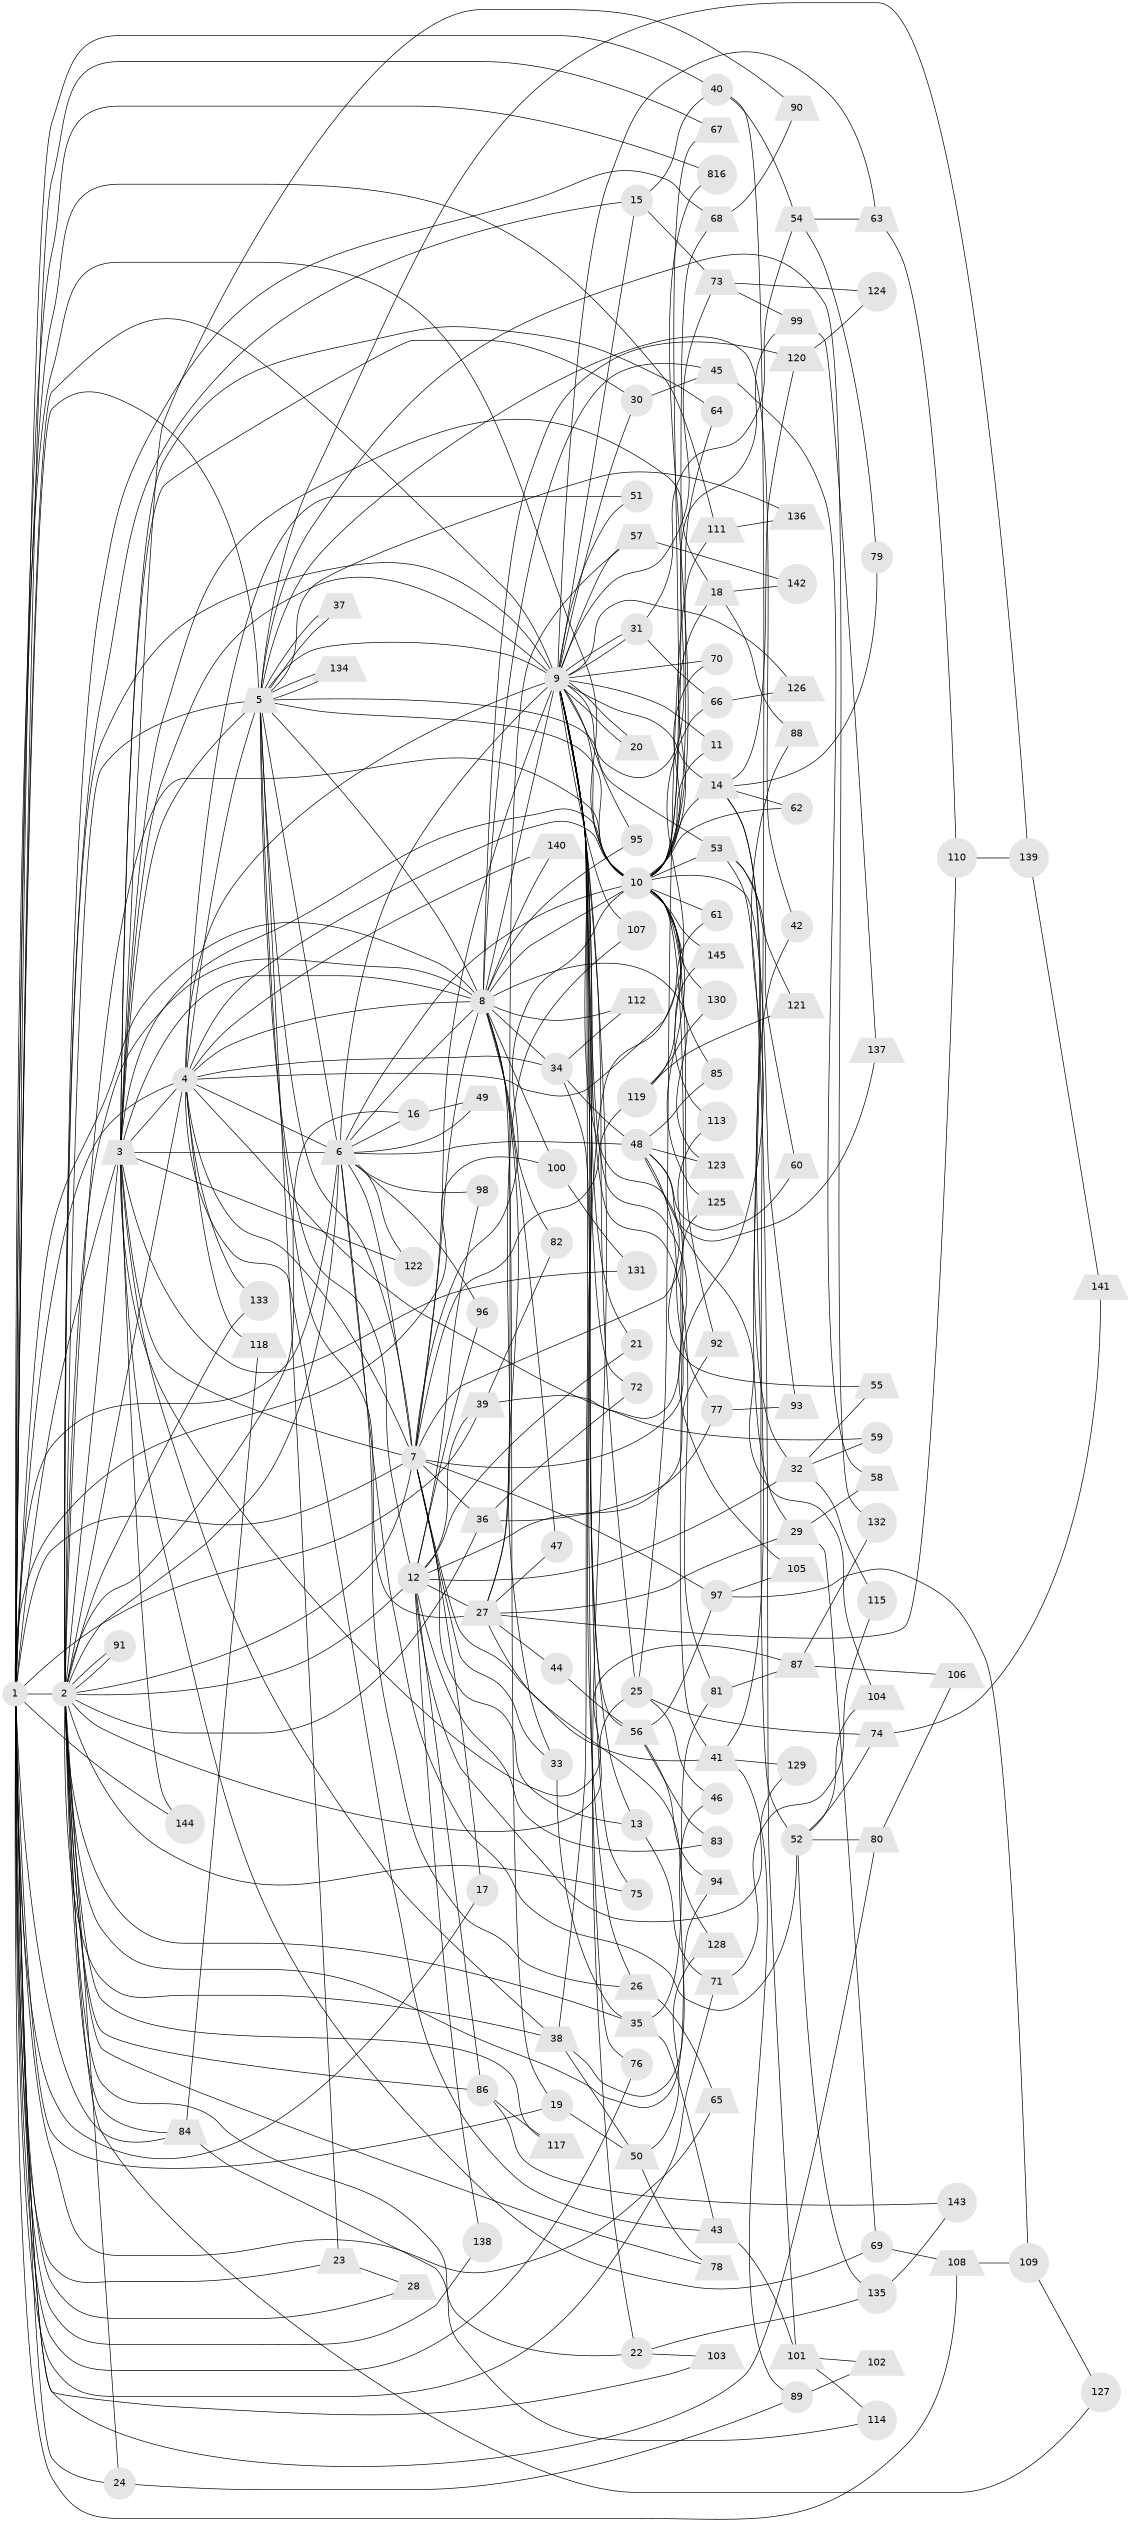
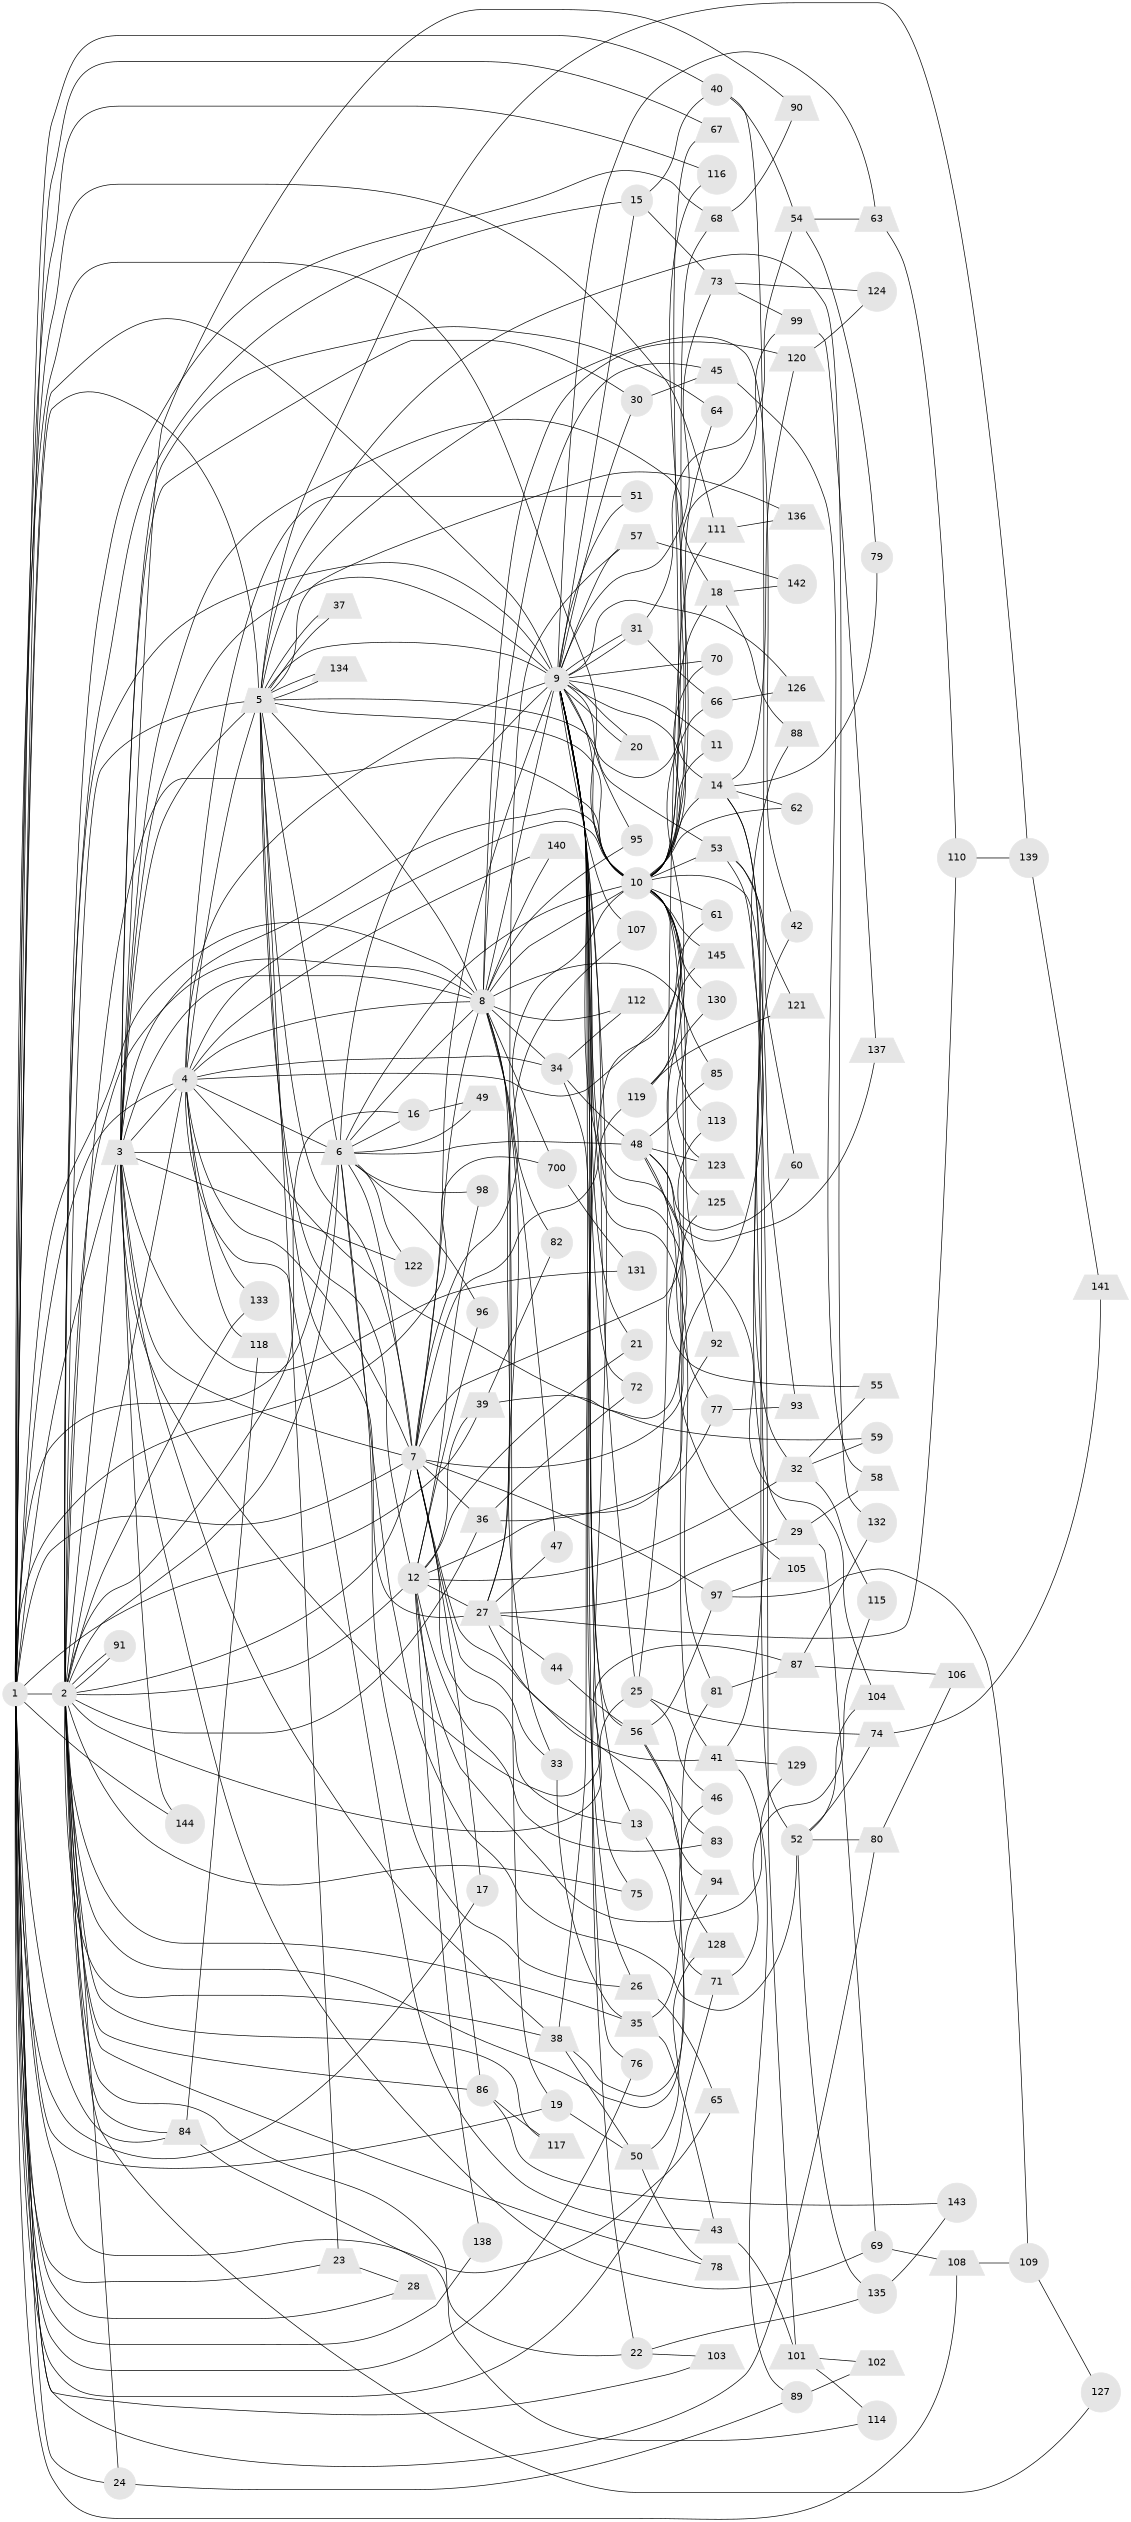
  graph {
    fontname="DejaVu Sans"
    rankdir=LR
    node [color=gray90 fontname="DejaVu Sans" shape=circle style=filled]
    edge [fontname="DejaVu Sans"]
    1
    2
    3 [shape=trapezium]
    4
    5 [shape=trapezium]
    6 [shape=trapezium]
    7
    8
    9
    10
    17
    19
    23 [shape=trapezium]
    24
    28 [shape=trapezium]
    39 [shape=trapezium]
    40
    65 [shape=trapezium]
    67 [shape=trapezium]
    71 [shape=trapezium]
    76
    80 [shape=trapezium]
    84 [shape=trapezium]
-   100
+   100 [label=700]
    103 [shape=trapezium]
    108 [shape=trapezium]
    111 [shape=trapezium]
-   116 [label=816]
+   116
    138
    144
    12
    15
    16
    22
    25
    35 [shape=trapezium]
    36 [shape=trapezium]
    38 [shape=trapezium]
    68 [shape=trapezium]
    75
    78 [shape=trapezium]
    86
    91
    94 [shape=trapezium]
    117 [shape=trapezium]
    127
    133
    18 [shape=trapezium]
    30
    64
    69
    87 [shape=trapezium]
    90 [shape=trapezium]
    122
    131
    34
    43 [shape=trapezium]
    51
    59
    61
    118 [shape=trapezium]
    140 [shape=trapezium]
    27 [shape=trapezium]
    37 [shape=trapezium]
    42
    53 [shape=trapezium]
    132
    134 [shape=trapezium]
    136 [shape=trapezium]
    139
    26 [shape=trapezium]
    48
    49 [shape=trapezium]
    52
    96
    98
    119
    13
    33
    41 [shape=trapezium]
    88 [shape=trapezium]
    97
    113
    45 [shape=trapezium]
    47
    82
    95
    112 [shape=trapezium]
    120 [shape=trapezium]
    123 [shape=trapezium]
    11
    14 [shape=trapezium]
    20 [shape=trapezium]
    21
    31
    55 [shape=trapezium]
    57 [shape=trapezium]
    63 [shape=trapezium]
    70
    72
    73 [shape=trapezium]
    81
    99 [shape=trapezium]
    105 [shape=trapezium]
    107
    126 [shape=trapezium]
    62
    85
    92 [shape=trapezium]
    93 [shape=trapezium]
    125 [shape=trapezium]
    130
    145 [shape=trapezium]
    50 [shape=trapezium]
    89
    54 [shape=trapezium]
    115
    106 [shape=trapezium]
    114
    109
    32 [shape=trapezium]
    83
    129
    135
    46
    74 [shape=trapezium]
    77
    66
    143
    121 [shape=trapezium]
    142
    56 [shape=trapezium]
    101 [shape=trapezium]
    44
    29 [shape=trapezium]
    110
    128 [shape=trapezium]
    60 [shape=trapezium]
    141 [shape=trapezium]
    104 [shape=trapezium]
    137 [shape=trapezium]
    58 [shape=trapezium]
    124
    79
    102 [shape=trapezium]
    1 -- 2
    1 -- 3
    1 -- 4
    1 -- 5
    1 -- 6
    1 -- 7
    1 -- 8
    1 -- 9
    1 -- 10
    1 -- 17
    1 -- 19
    1 -- 23
    1 -- 24
    1 -- 28
    1 -- 39
    1 -- 40
    1 -- 65
    1 -- 67
    1 -- 71
    1 -- 76
    1 -- 80
    1 -- 84
    1 -- 100
    1 -- 103
    1 -- 108
    1 -- 111
    1 -- 116
    1 -- 138
    1 -- 144
    2 -- 3
    2 -- 4
    2 -- 5
    2 -- 6
    2 -- 7
    2 -- 8
    2 -- 9
    2 -- 10
    2 -- 24
    2 -- 84
    2 -- 12
    2 -- 15
    2 -- 16
    2 -- 22
    2 -- 25
    2 -- 35
    2 -- 36
    2 -- 38
    2 -- 68
    2 -- 75
    2 -- 78
    2 -- 86
    2 -- 91
    2 -- 91
    2 -- 94
    2 -- 117
    2 -- 127
    2 -- 133
    3 -- 4
    3 -- 5
    3 -- 6
    3 -- 7
    3 -- 8
    3 -- 9
    3 -- 10
    3 -- 144
    3 -- 38
    3 -- 18
    3 -- 30
    3 -- 64
    3 -- 69
    3 -- 87
    3 -- 90
    3 -- 122
    3 -- 131
    4 -- 5
    4 -- 6
    4 -- 7
    4 -- 8
    4 -- 9
    4 -- 10
    4 -- 133
    4 -- 34
    4 -- 43
    4 -- 51
    4 -- 59
    4 -- 61
    4 -- 118
    4 -- 140
    5 -- 6
    5 -- 7
    5 -- 8
    5 -- 9
    5 -- 10
    5 -- 23
    5 -- 12
    5 -- 27
    5 -- 37
    5 -- 37
    5 -- 42
    5 -- 53
    5 -- 132
    5 -- 134
    5 -- 134
    5 -- 136
    5 -- 139
    6 -- 7
    6 -- 8
    6 -- 9
    6 -- 10
    6 -- 16
    6 -- 122
    6 -- 26
    6 -- 48
    6 -- 49
    6 -- 52
    6 -- 96
    6 -- 98
    7 -- 8
    7 -- 9
    7 -- 10
    7 -- 17
    7 -- 36
    7 -- 119
    7 -- 13
    7 -- 33
    7 -- 41
    7 -- 88
    7 -- 97
    7 -- 113
    8 -- 9
    8 -- 10
    8 -- 19
    8 -- 100
    8 -- 34
    8 -- 140
    8 -- 33
    8 -- 45
    8 -- 47
    8 -- 82
    8 -- 95
    8 -- 112
    8 -- 120
    8 -- 123
    9 -- 10
    9 -- 76
    9 -- 15
    9 -- 22
    9 -- 25
    9 -- 75
    9 -- 30
    9 -- 51
    9 -- 26
    9 -- 13
    9 -- 95
    9 -- 11
    9 -- 14
    9 -- 20
    9 -- 20
    9 -- 21
    9 -- 31
    9 -- 31
    9 -- 55
    9 -- 57
    9 -- 63
    9 -- 70
    9 -- 72
    9 -- 73
    9 -- 81
    9 -- 99
    9 -- 105
    9 -- 107
    9 -- 126
    10 -- 67
    10 -- 116
    10 -- 68
    10 -- 18
    10 -- 64
    10 -- 61
    10 -- 53
    10 -- 41
    10 -- 113
    10 -- 11
    10 -- 14
    10 -- 70
    10 -- 62
    10 -- 85
    10 -- 92
    10 -- 93
    10 -- 125
    10 -- 130
    10 -- 145
    19 -- 50
    23 -- 28
    24 -- 89
    39 -- 82
    39 -- 125
    40 -- 52
    40 -- 54
    71 -- 115
    80 -- 106
    84 -- 118
    84 -- 114
    100 -- 131
    108 -- 109
    111 -- 136
    12 -- 39
    12 -- 138
    12 -- 86
    12 -- 27
    12 -- 96
    12 -- 98
    12 -- 21
    12 -- 92
    12 -- 32
    12 -- 83
    12 -- 129
    15 -- 40
    15 -- 73
    16 -- 49
    22 -- 103
    22 -- 135
    25 -- 111
    25 -- 46
    25 -- 74
    35 -- 43
    35 -- 81
    36 -- 72
    36 -- 77
    38 -- 50
    38 -- 46
    38 -- 66
    68 -- 90
    86 -- 117
    86 -- 143
    18 -- 88
    18 -- 142
    30 -- 45
    69 -- 108
    87 -- 132
    87 -- 106
    34 -- 48
    34 -- 112
    34 -- 56
    43 -- 101
    27 -- 47
    27 -- 57
    27 -- 107
    27 -- 44
    27 -- 29
    27 -- 110
    27 -- 128
    53 -- 121
    53 -- 101
    53 -- 60
    139 -- 141
    26 -- 65
    48 -- 123
    48 -- 85
    48 -- 77
    48 -- 60
    48 -- 104
    48 -- 137
    52 -- 80
    52 -- 135
    52 -- 74
    52 -- 104
    119 -- 130
    119 -- 145
    119 -- 121
    13 -- 71
    33 -- 35
    41 -- 42
    41 -- 89
    41 -- 129
    97 -- 105
    97 -- 109
    45 -- 58
    120 -- 124
    14 -- 120
    14 -- 62
    14 -- 32
    14 -- 29
    14 -- 79
    31 -- 54
    31 -- 66
    57 -- 142
    63 -- 110
    73 -- 99
    73 -- 124
    81 -- 87
    99 -- 137
    50 -- 78
    50 -- 128
    89 -- 102
    54 -- 63
    54 -- 79
    109 -- 127
    32 -- 59
    32 -- 55
    32 -- 115
    135 -- 143
    74 -- 141
    77 -- 93
    66 -- 126
    56 -- 94
    56 -- 97
    56 -- 83
    101 -- 114
    101 -- 102
    44 -- 56
    29 -- 69
    29 -- 58
    110 -- 139
  }
